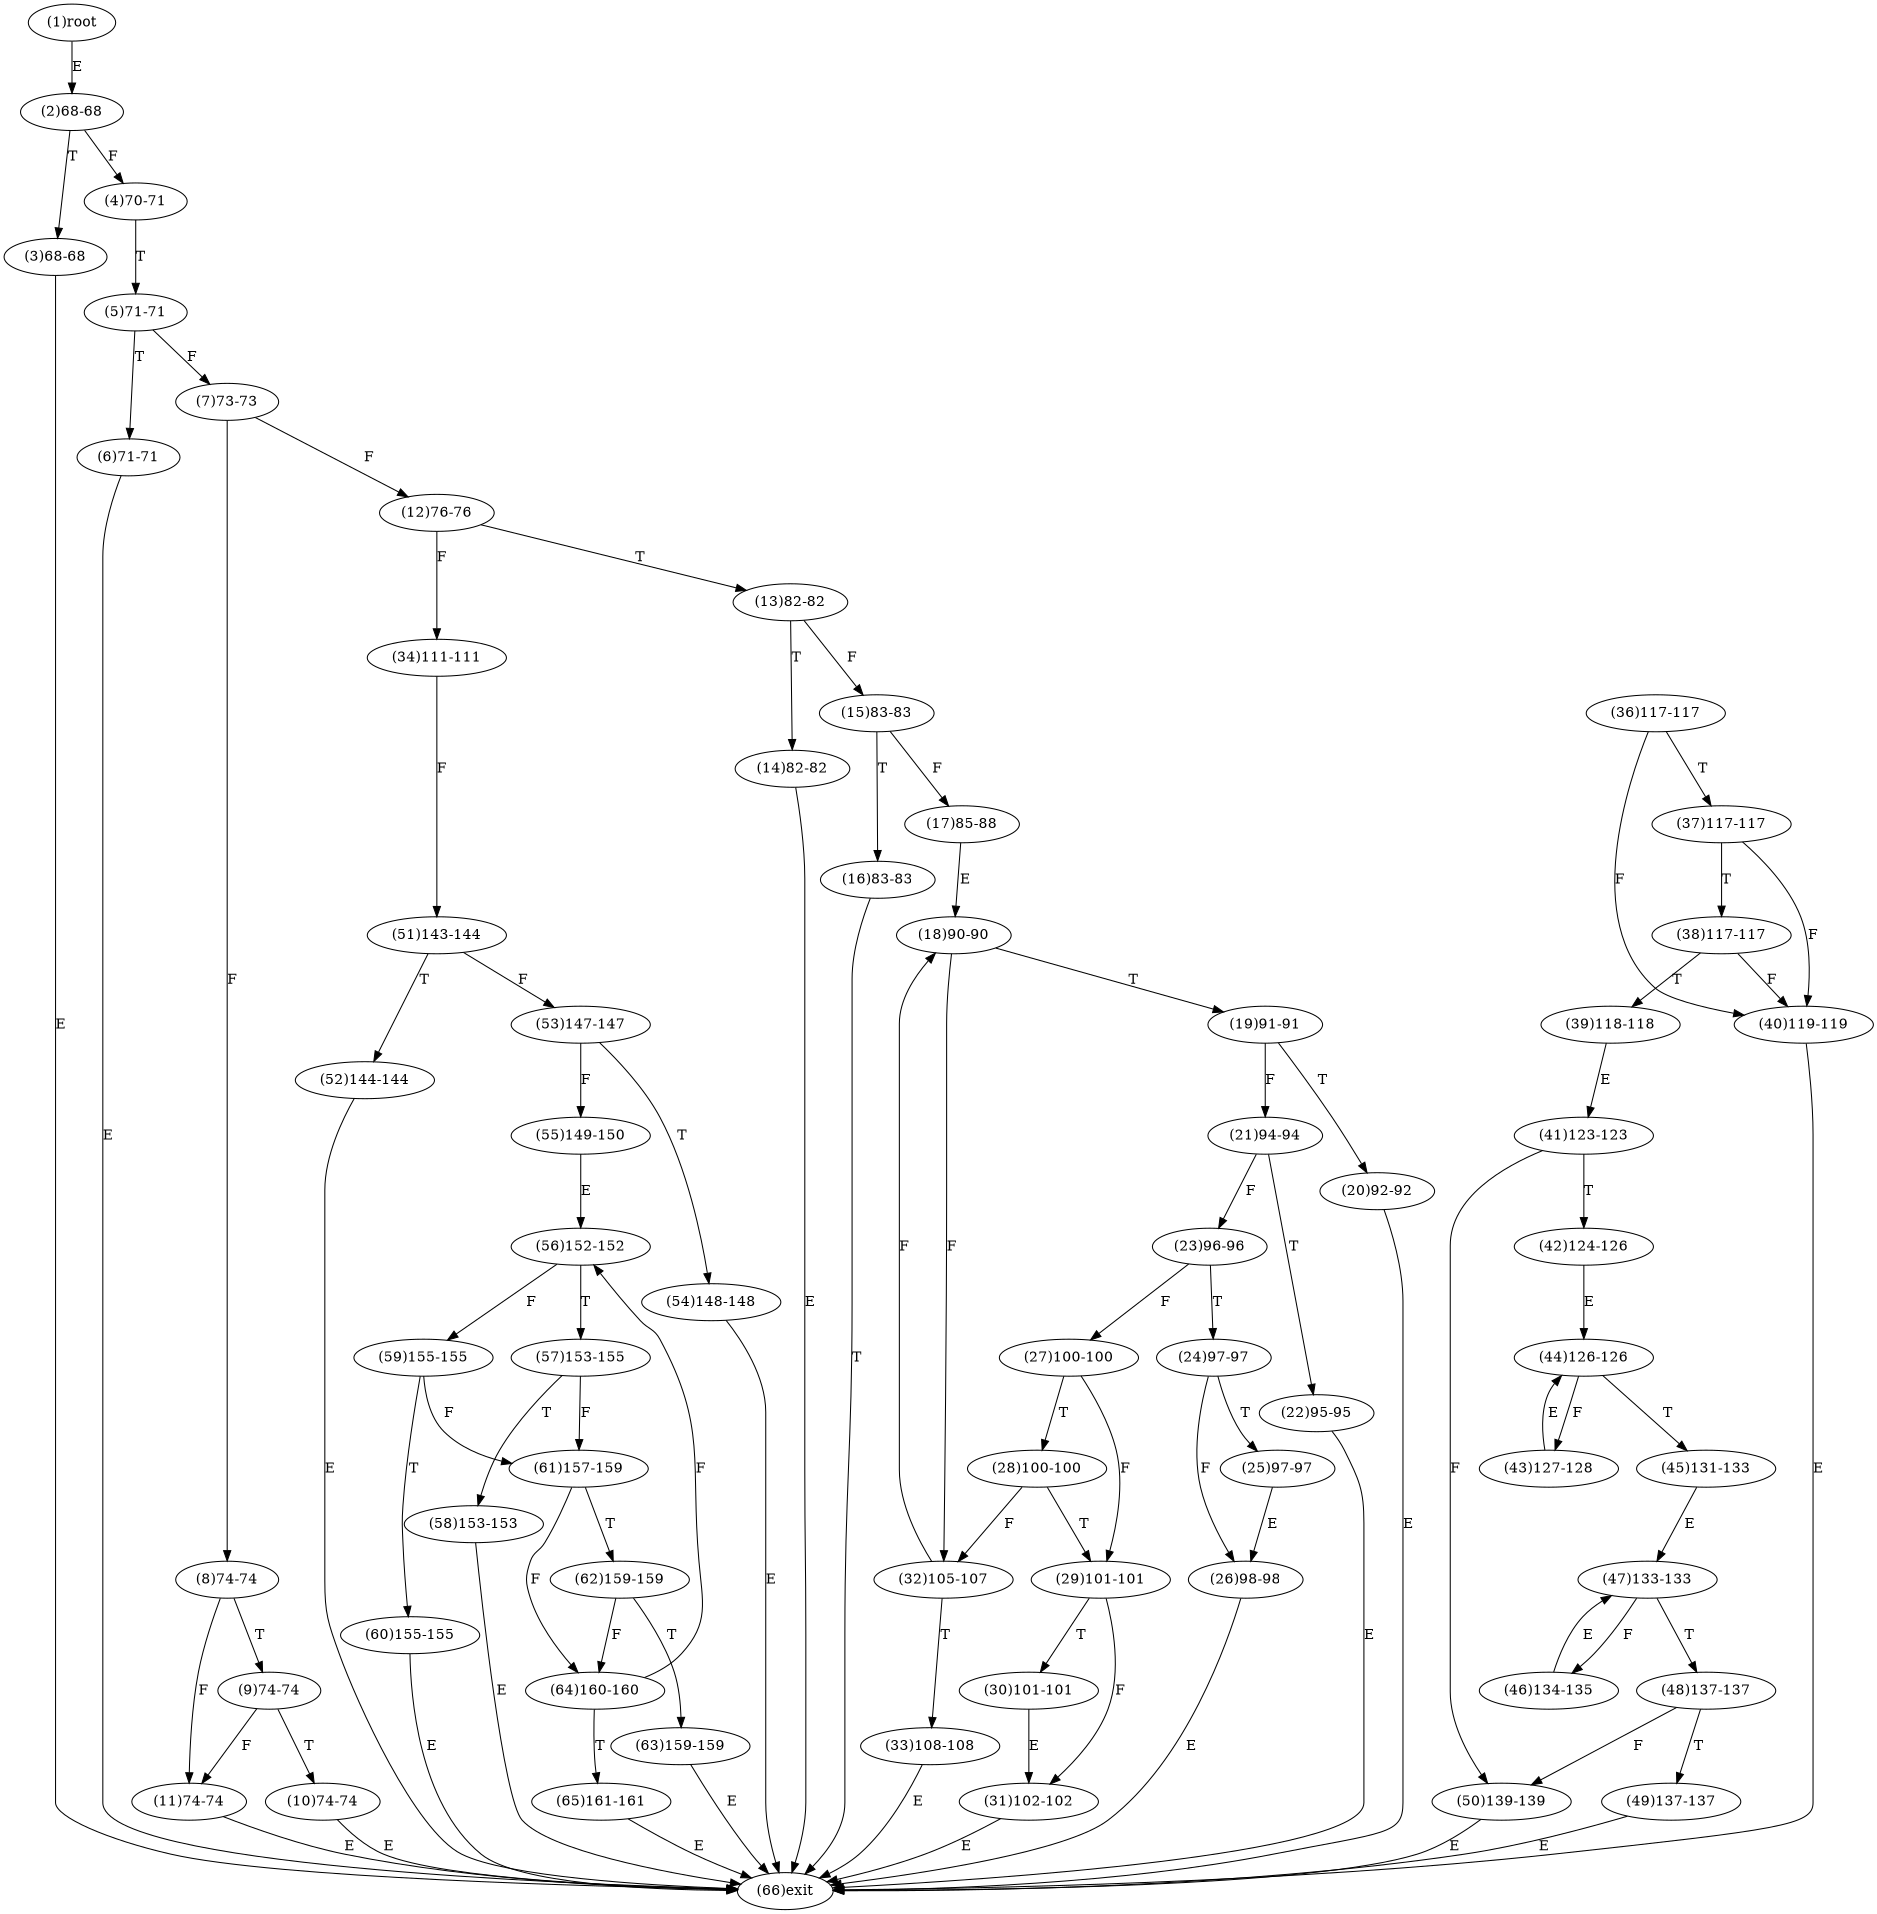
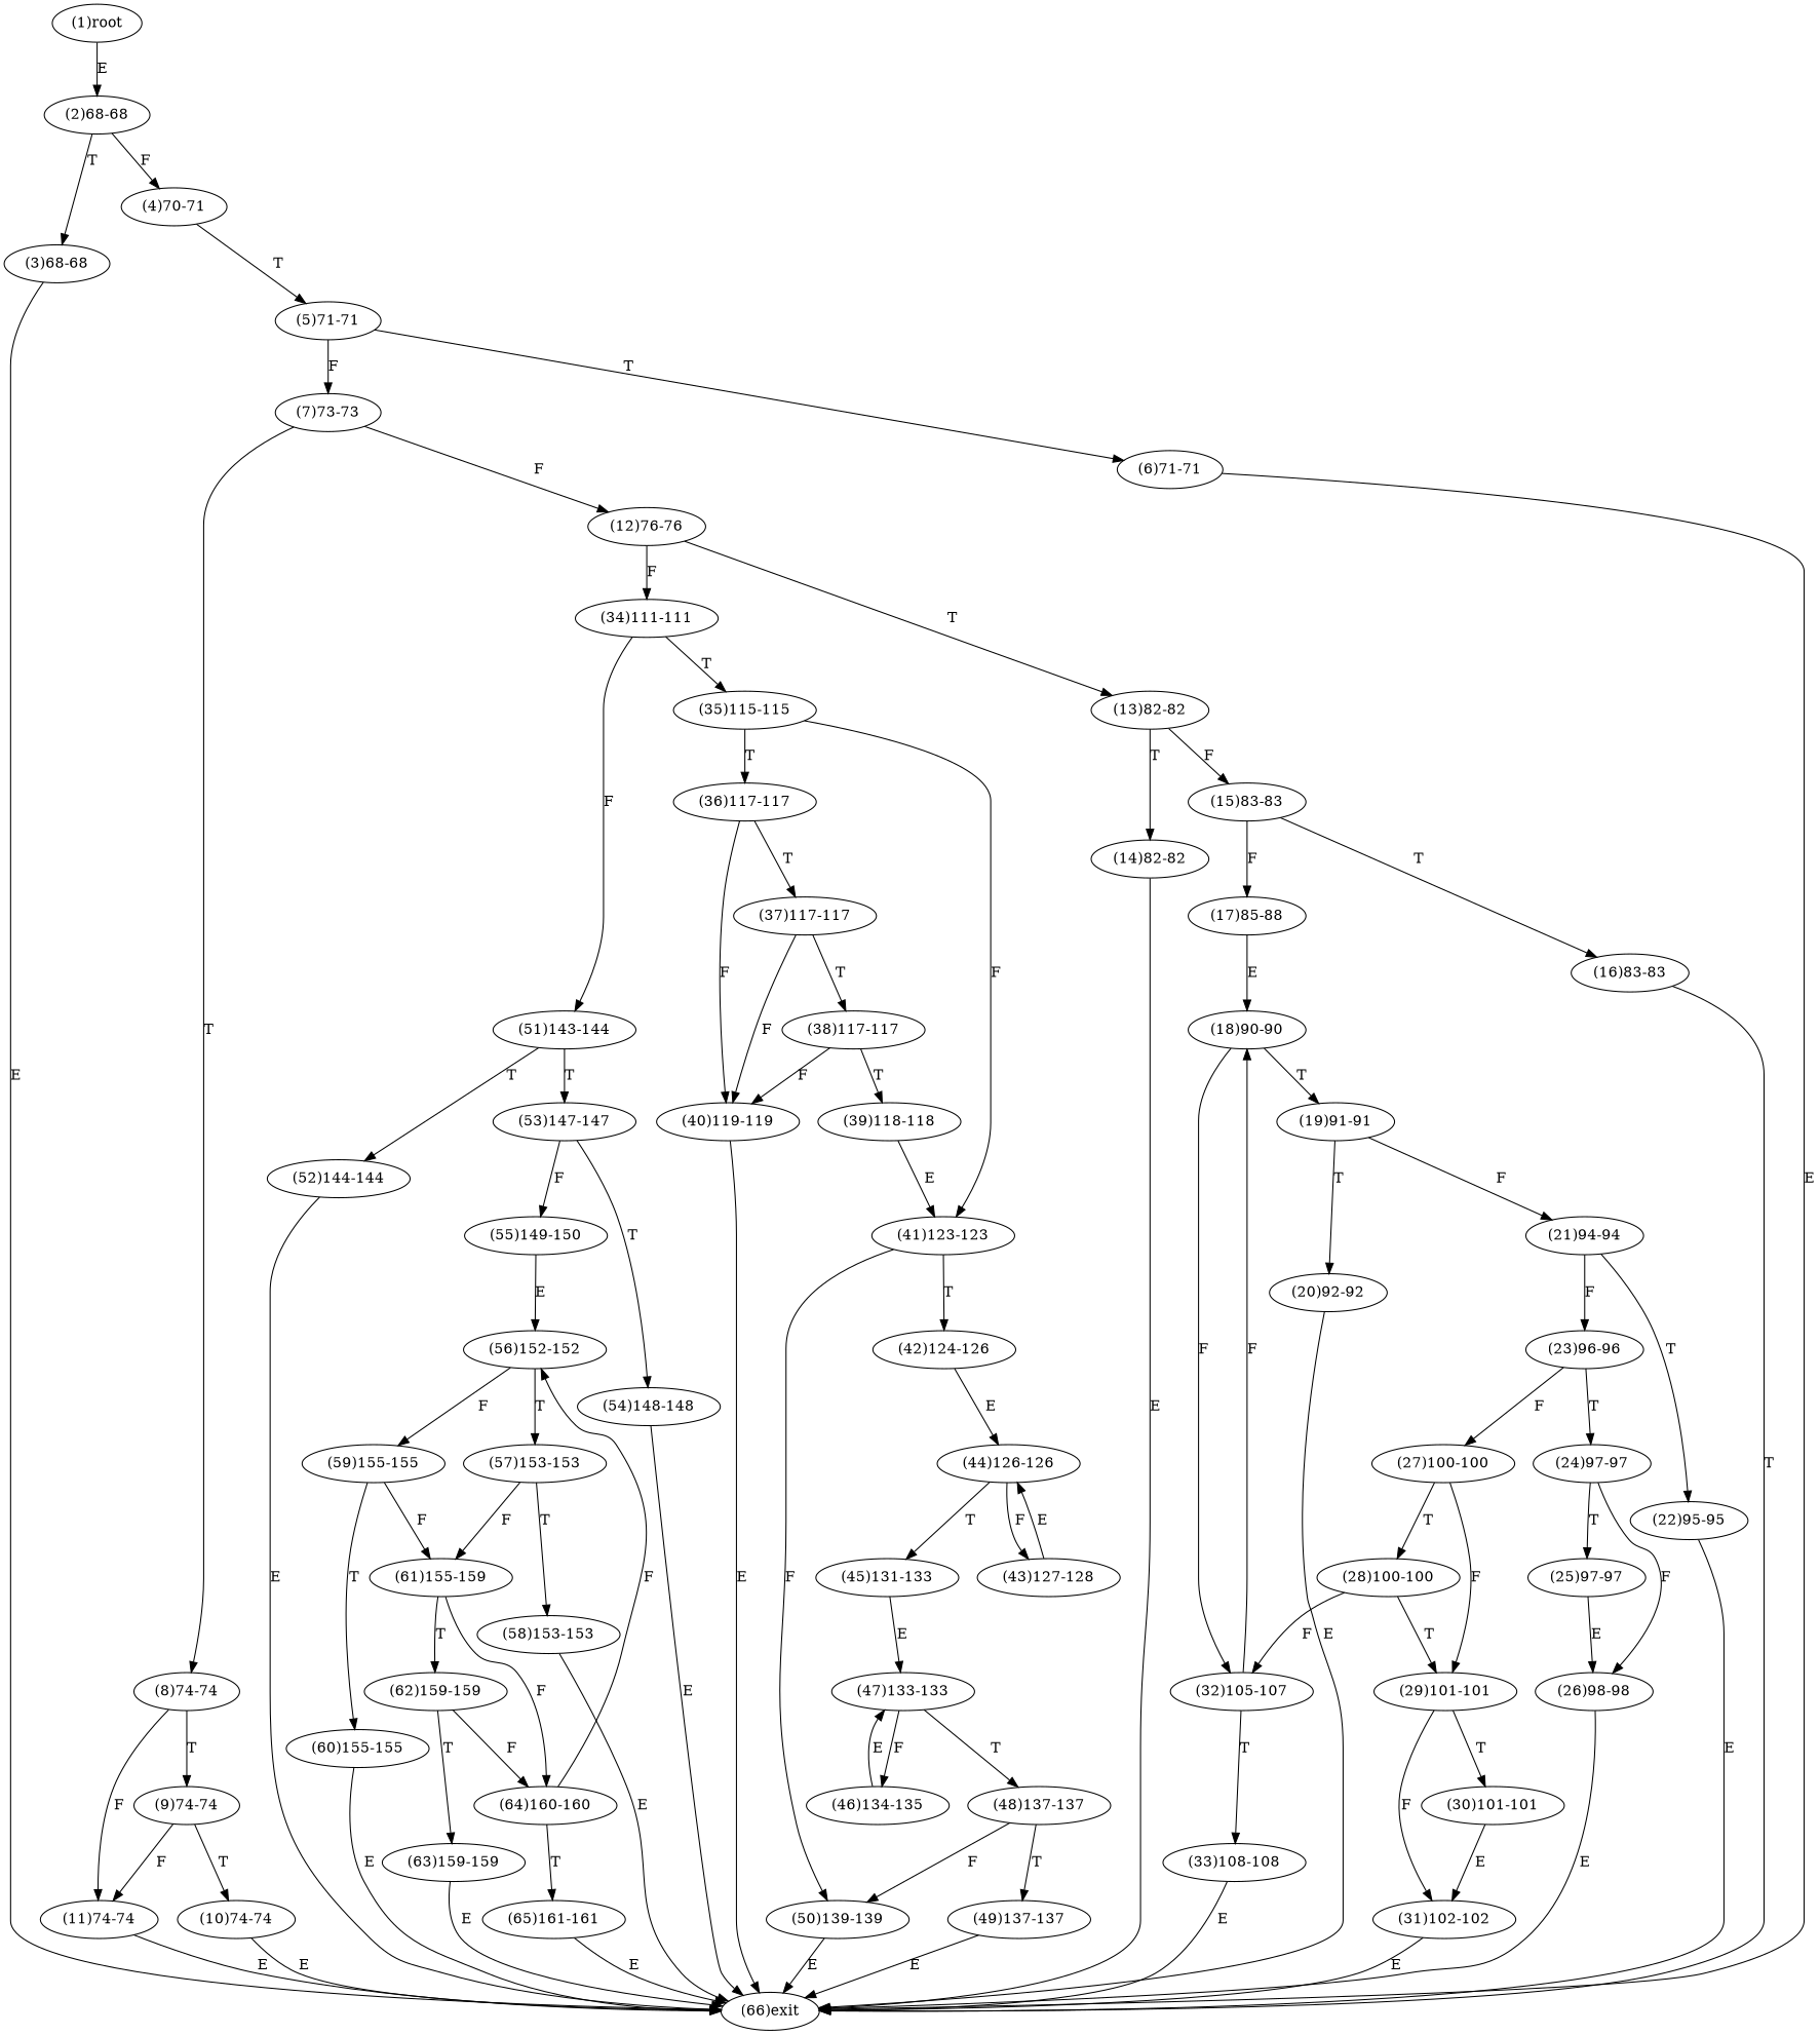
  digraph {
    n1 [label="(1)root"]
    n2 [label="(2)68-68"]
    n3 [label="(3)68-68"]
    n4 [label="(4)70-71"]
    n5 [label="(66)exit"]
    n6 [label="(5)71-71"]
    n7 [label="(7)73-73"]
    n8 [label="(6)71-71"]
    n9 [label="(8)74-74"]
    n10 [label="(12)76-76"]
    n11 [label="(9)74-74"]
    n12 [label="(11)74-74"]
    n13 [label="(13)82-82"]
    n14 [label="(34)111-111"]
    n15 [label="(10)74-74"]
    n16 [label="(14)82-82"]
    n17 [label="(15)83-83"]
+   n18 [label="(35)115-115"]
    n19 [label="(51)143-144"]
    n20 [label="(17)85-88"]
    n21 [label="(16)83-83"]
    n22 [label="(18)90-90"]
    n23 [label="(19)91-91"]
    n24 [label="(32)105-107"]
    n25 [label="(21)94-94"]
    n26 [label="(20)92-92"]
    n27 [label="(23)96-96"]
    n28 [label="(22)95-95"]
    n29 [label="(33)108-108"]
    n30 [label="(24)97-97"]
    n31 [label="(27)100-100"]
    n32 [label="(25)97-97"]
    n33 [label="(26)98-98"]
    n34 [label="(29)101-101"]
    n35 [label="(28)100-100"]
    n36 [label="(31)102-102"]
    n37 [label="(30)101-101"]
    n38 [label="(36)117-117"]
    n39 [label="(41)123-123"]
    n40 [label="(53)147-147"]
    n41 [label="(52)144-144"]
    n42 [label="(40)119-119"]
    n43 [label="(37)117-117"]
    n44 [label="(42)124-126"]
    n45 [label="(50)139-139"]
    n46 [label="(38)117-117"]
    n47 [label="(39)118-118"]
    n48 [label="(44)126-126"]
    n49 [label="(43)127-128"]
    n50 [label="(45)131-133"]
    n51 [label="(46)134-135"]
    n52 [label="(47)133-133"]
    n53 [label="(48)137-137"]
    n54 [label="(49)137-137"]
    n55 [label="(55)149-150"]
    n56 [label="(54)148-148"]
    n57 [label="(56)152-152"]
    n58 [label="(59)155-155"]
-   n59 [label="(57)153-155"]
-   n60 [label="(61)157-159"]
+   n59 [label="(57)153-153"]
+   n60 [label="(61)155-159"]
    n61 [label="(60)155-155"]
    n62 [label="(62)159-159"]
    n63 [label="(64)160-160"]
    n64 [label="(58)153-153"]
    n65 [label="(63)159-159"]
    n66 [label="(65)161-161"]
    n1 -> n2 [label=E]
    n2 -> n3 [label=T]
    n2 -> n4 [label=F]
    n3 -> n5 [label=E]
    n4 -> n6 [label=T]
    n6 -> n7 [label=F]
    n6 -> n8 [label=T]
-   n7 -> n9 [label=F]
+   n7 -> n9 [label=T]
    n7 -> n10 [label=F]
    n8 -> n5 [label=E]
    n9 -> n11 [label=T]
    n9 -> n12 [label=F]
    n10 -> n13 [label=T]
    n10 -> n14 [label=F]
    n11 -> n12 [label=F]
    n11 -> n15 [label=T]
    n12 -> n5 [label=E]
    n13 -> n16 [label=T]
    n13 -> n17 [label=F]
+   n14 -> n18 [label=T]
    n14 -> n19 [label=F]
    n15 -> n5 [label=E]
    n16 -> n5 [label=E]
    n17 -> n20 [label=F]
    n17 -> n21 [label=T]
-   n19 -> n40 [label=F]
+   n18 -> n38 [label=T]
+   n18 -> n39 [label=F]
+   n19 -> n40 [label=T]
    n19 -> n41 [label=T]
    n20 -> n22 [label=E]
    n21 -> n5 [label=T]
    n22 -> n23 [label=T]
    n22 -> n24 [label=F]
    n23 -> n25 [label=F]
    n23 -> n26 [label=T]
    n24 -> n22 [label=F]
    n24 -> n29 [label=T]
    n25 -> n27 [label=F]
    n25 -> n28 [label=T]
    n26 -> n5 [label=E]
    n27 -> n30 [label=T]
    n27 -> n31 [label=F]
    n28 -> n5 [label=E]
    n29 -> n5 [label=E]
    n30 -> n32 [label=T]
    n30 -> n33 [label=F]
    n31 -> n34 [label=F]
    n31 -> n35 [label=T]
    n32 -> n33 [label=E]
    n33 -> n5 [label=E]
    n34 -> n36 [label=F]
    n34 -> n37 [label=T]
    n35 -> n24 [label=F]
    n35 -> n34 [label=T]
    n36 -> n5 [label=E]
    n37 -> n36 [label=E]
    n38 -> n42 [label=F]
    n38 -> n43 [label=T]
    n39 -> n44 [label=T]
    n39 -> n45 [label=F]
    n40 -> n55 [label=F]
    n40 -> n56 [label=T]
    n41 -> n5 [label=E]
    n42 -> n5 [label=E]
    n43 -> n42 [label=F]
    n43 -> n46 [label=T]
    n44 -> n48 [label=E]
    n45 -> n5 [label=E]
    n46 -> n42 [label=F]
    n46 -> n47 [label=T]
    n47 -> n39 [label=E]
    n48 -> n49 [label=F]
    n48 -> n50 [label=T]
    n49 -> n48 [label=E]
    n50 -> n52 [label=E]
    n51 -> n52 [label=E]
    n52 -> n51 [label=F]
    n52 -> n53 [label=T]
    n53 -> n45 [label=F]
    n53 -> n54 [label=T]
    n54 -> n5 [label=E]
    n55 -> n57 [label=E]
    n56 -> n5 [label=E]
    n57 -> n58 [label=F]
    n57 -> n59 [label=T]
    n58 -> n60 [label=F]
    n58 -> n61 [label=T]
    n59 -> n60 [label=F]
    n59 -> n64 [label=T]
    n60 -> n62 [label=T]
    n60 -> n63 [label=F]
    n61 -> n5 [label=E]
    n62 -> n63 [label=F]
    n62 -> n65 [label=T]
    n63 -> n57 [label=F]
    n63 -> n66 [label=T]
    n64 -> n5 [label=E]
    n65 -> n5 [label=E]
    n66 -> n5 [label=E]
  }
